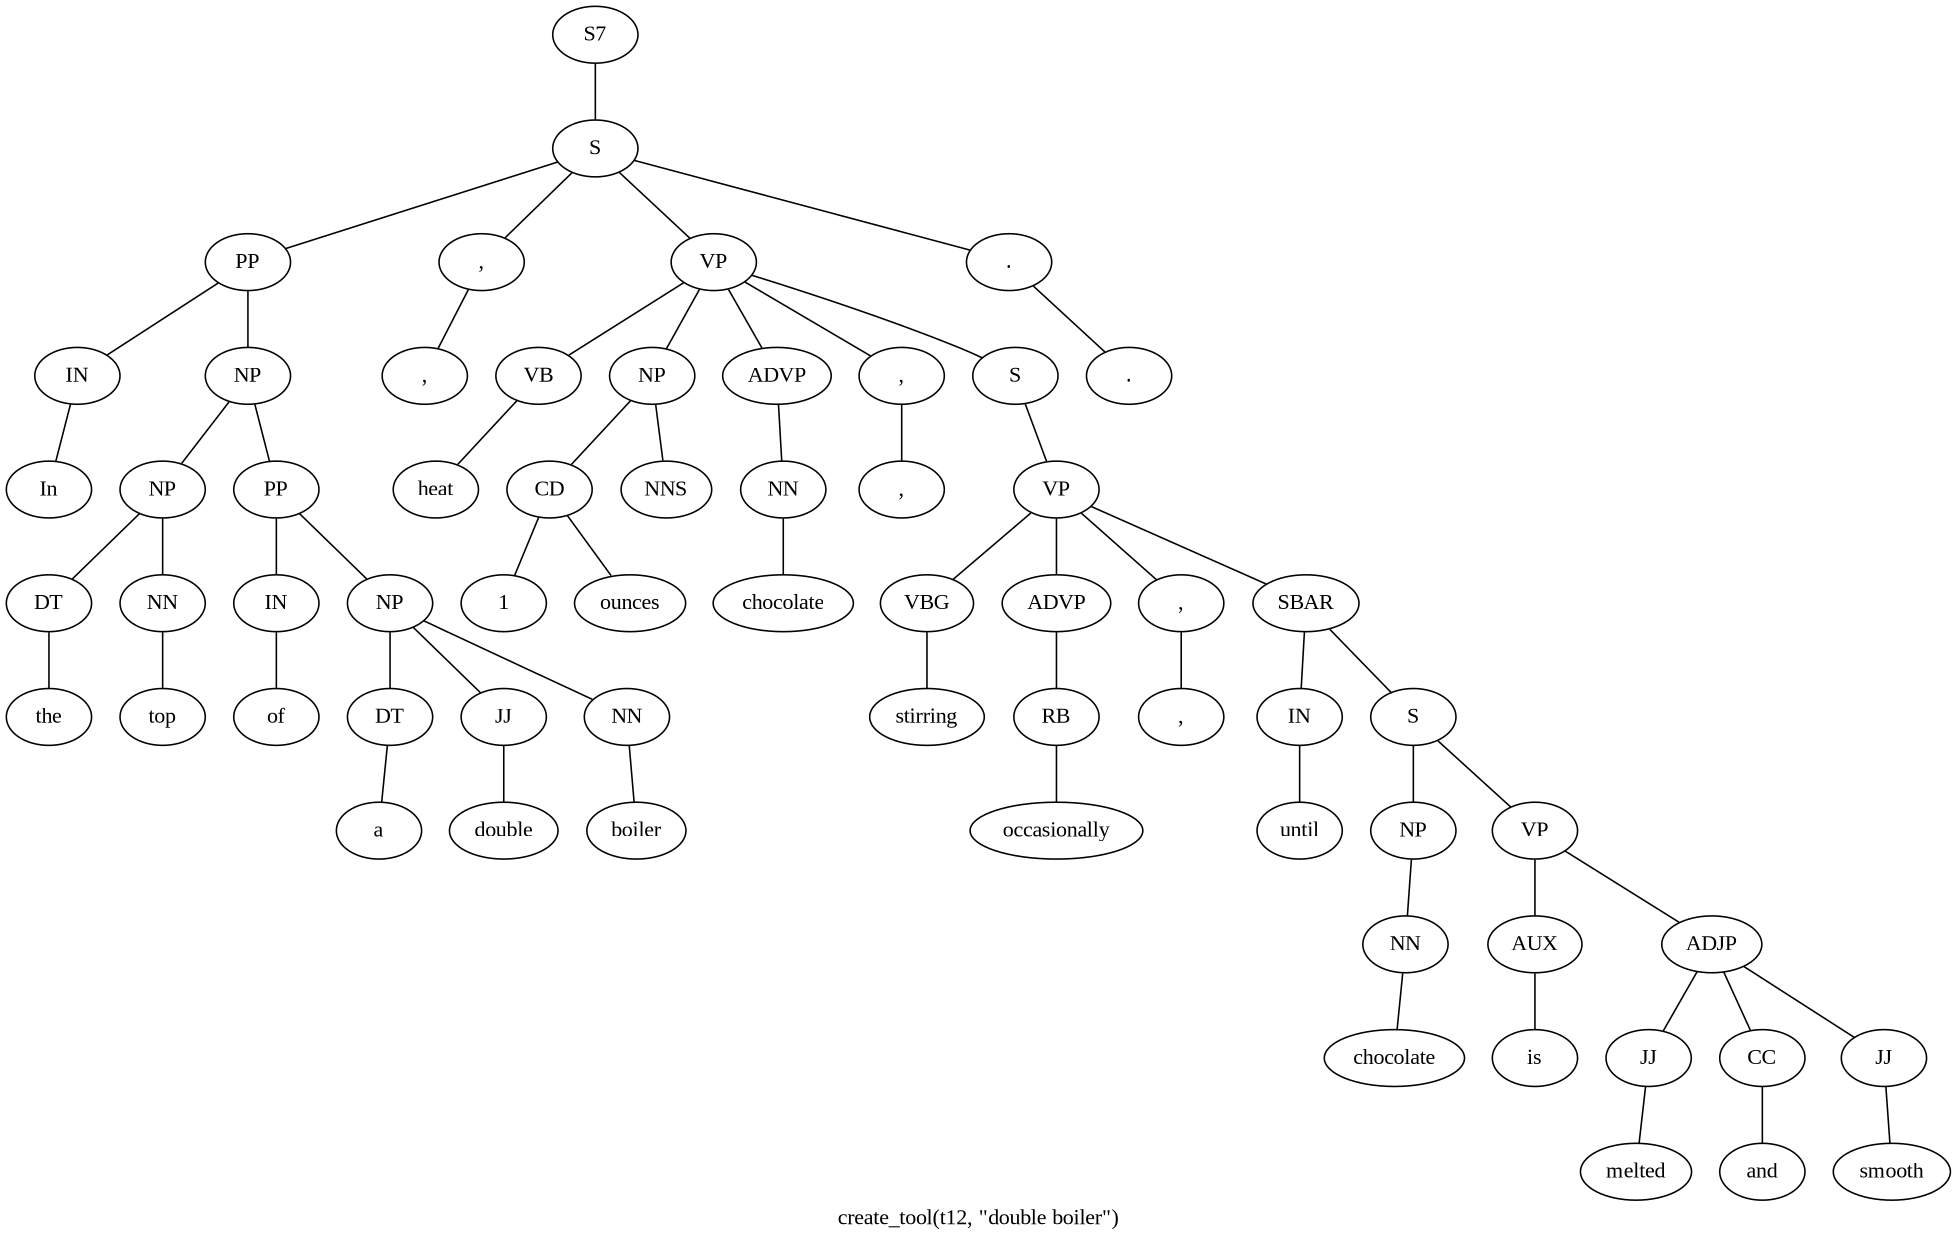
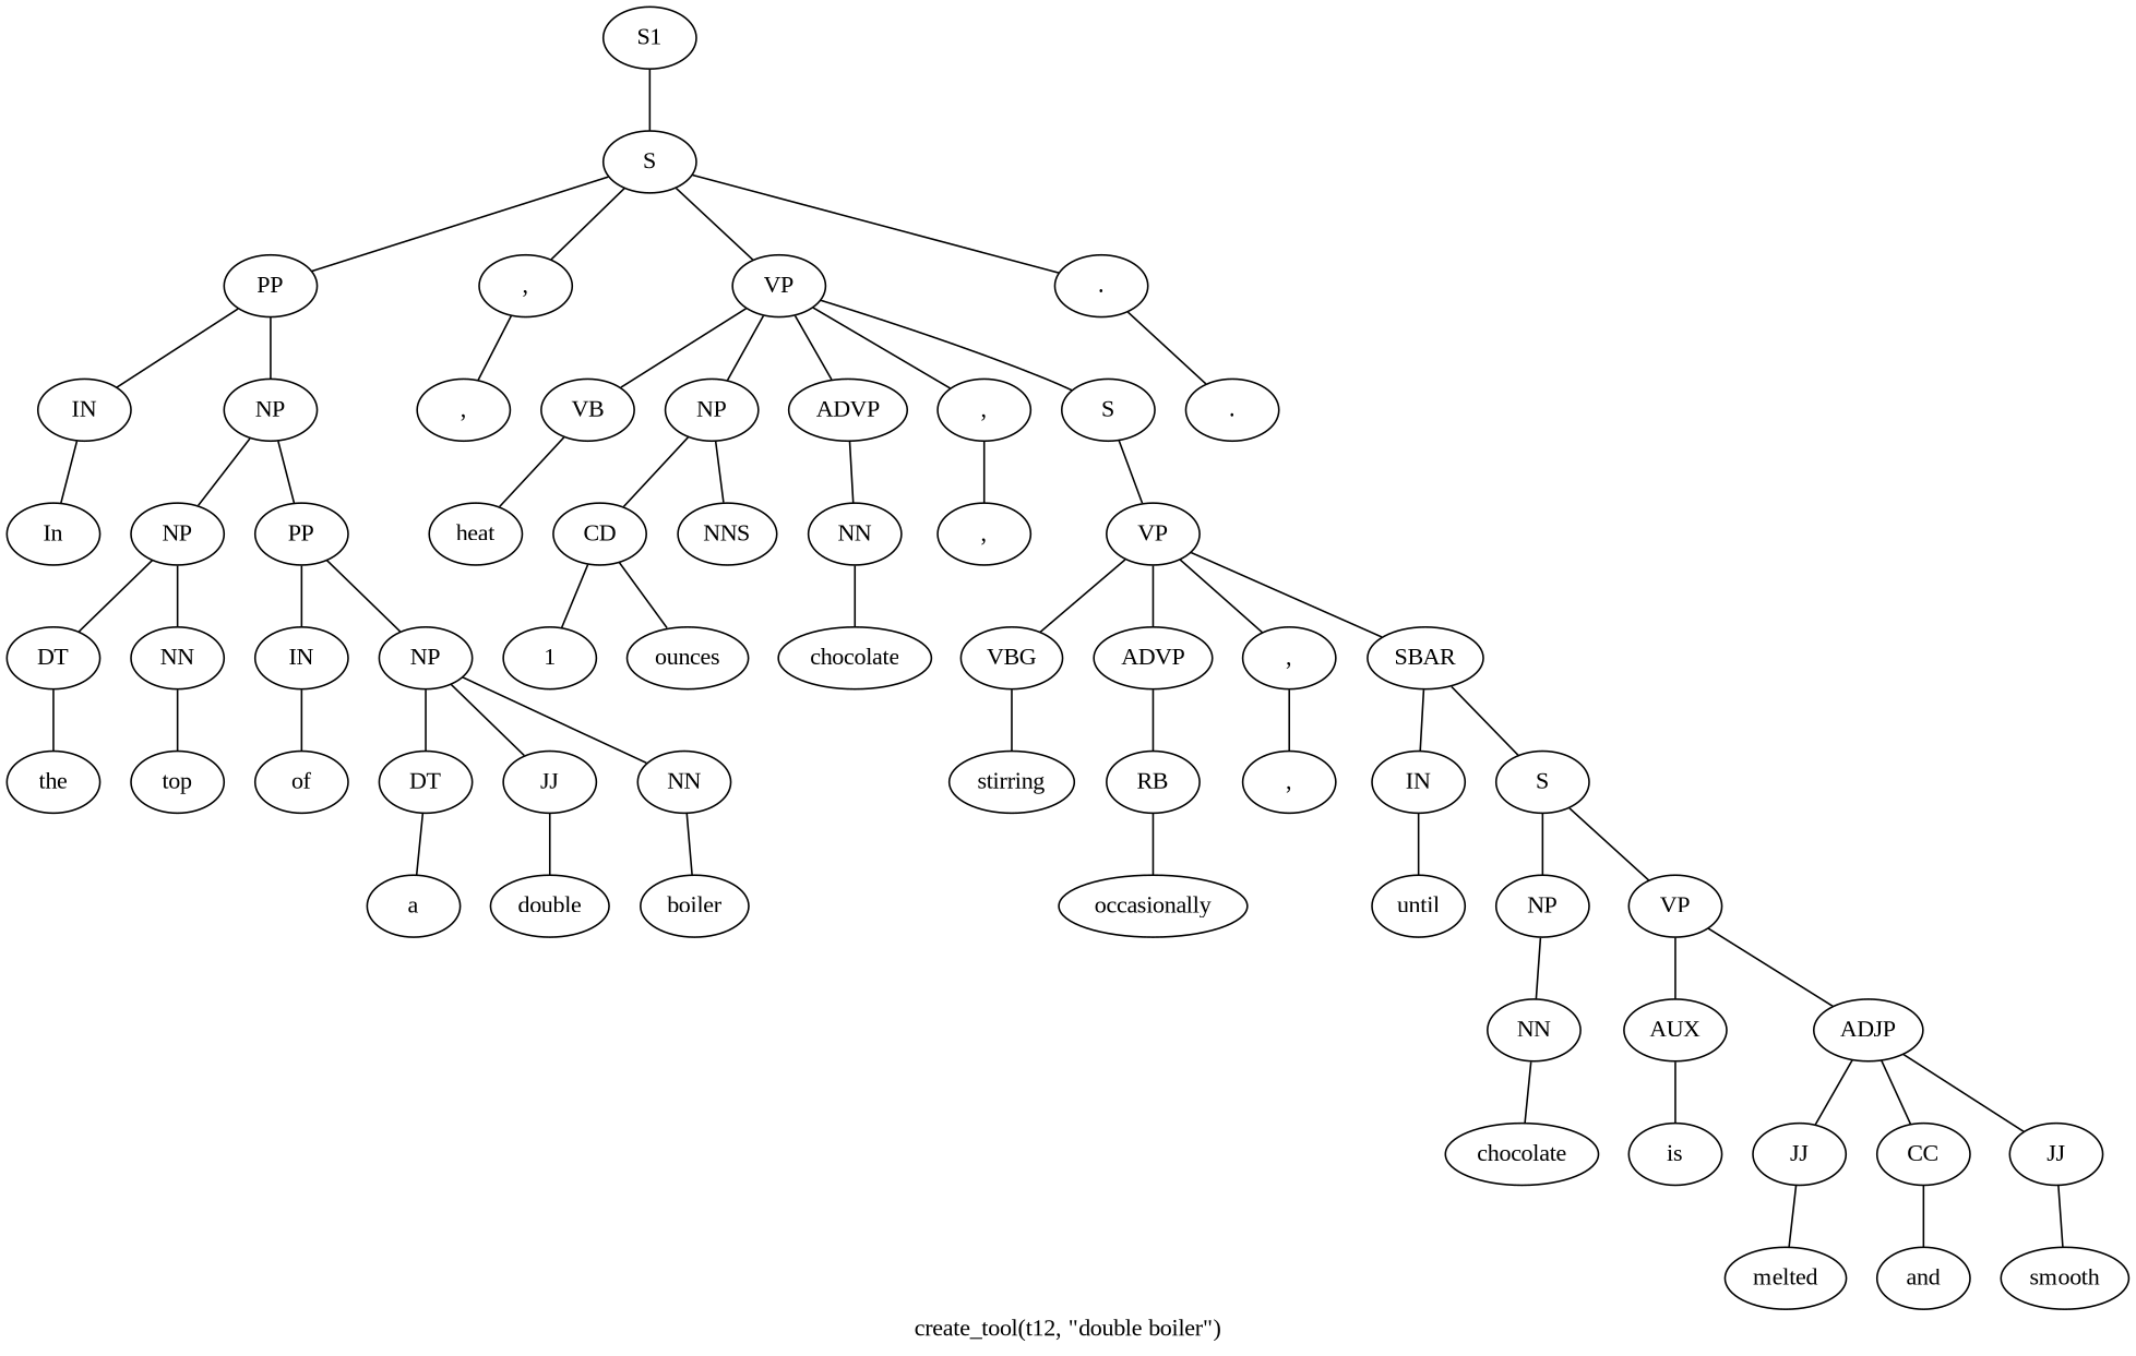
  graph {
    fontname="Liberation Serif"
    label="create_tool(t12, \"double boiler\")"
    node [fontname="Liberation Serif"]
    edge [fontname="Liberation Serif"]
-   n1 [label=S7]
+   n1 [label=S1]
    n2 [label=S]
    n3 [label=PP]
    n4 [label=","]
    n5 [label=VP]
    n6 [label="."]
    n7 [label=IN]
    n8 [label=NP]
    n9 [label=","]
    n10 [label=VB]
    n11 [label=NP]
    n12 [label=ADVP]
    n13 [label=","]
    n14 [label=S]
    n15 [label="."]
    n16 [label=In]
    n17 [label=NP]
    n18 [label=PP]
    n19 [label=DT]
    n20 [label=NN]
    n21 [label=IN]
    n22 [label=NP]
    n23 [label=the]
    n24 [label=top]
    n25 [label=of]
    n26 [label=DT]
    n27 [label=JJ]
    n28 [label=NN]
    n29 [label=a]
    n30 [label=double]
    n31 [label=boiler]
    n32 [label=heat]
    n33 [label=CD]
    n34 [label=NNS]
    n35 [label=NN]
    n36 [label=","]
    n37 [label=VP]
    n38 [label=1]
    n39 [label=ounces]
    n40 [label=chocolate]
    n41 [label=VBG]
    n42 [label=ADVP]
    n43 [label=","]
    n44 [label=SBAR]
    n45 [label=stirring]
    n46 [label=RB]
    n47 [label=","]
    n48 [label=IN]
    n49 [label=S]
    n50 [label=occasionally]
    n51 [label=until]
    n52 [label=NP]
    n53 [label=VP]
    n54 [label=NN]
    n55 [label=AUX]
    n56 [label=ADJP]
    n57 [label=chocolate]
    n58 [label=is]
    n59 [label=JJ]
    n60 [label=CC]
    n61 [label=JJ]
    n62 [label=melted]
    n63 [label=and]
    n64 [label=smooth]
    n1 -- n2
    n2 -- n3
    n2 -- n4
    n2 -- n5
    n2 -- n6
    n3 -- n7
    n3 -- n8
    n4 -- n9
    n5 -- n10
    n5 -- n11
    n5 -- n12
    n5 -- n13
    n5 -- n14
    n6 -- n15
    n7 -- n16
    n8 -- n17
    n8 -- n18
    n10 -- n32
    n11 -- n33
    n11 -- n34
    n12 -- n35
    n13 -- n36
    n14 -- n37
    n17 -- n19
    n17 -- n20
    n18 -- n21
    n18 -- n22
    n19 -- n23
    n20 -- n24
    n21 -- n25
    n22 -- n26
    n22 -- n27
    n22 -- n28
    n26 -- n29
    n27 -- n30
    n28 -- n31
    n33 -- n38
    n33 -- n39
    n35 -- n40
    n37 -- n41
    n37 -- n42
    n37 -- n43
    n37 -- n44
    n41 -- n45
    n42 -- n46
    n43 -- n47
    n44 -- n48
    n44 -- n49
    n46 -- n50
    n48 -- n51
    n49 -- n52
    n49 -- n53
    n52 -- n54
    n53 -- n55
    n53 -- n56
    n54 -- n57
    n55 -- n58
    n56 -- n59
    n56 -- n60
    n56 -- n61
    n59 -- n62
    n60 -- n63
    n61 -- n64
  }
